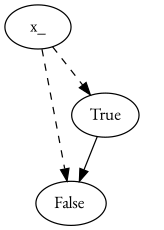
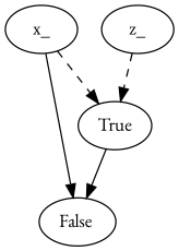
  digraph {
    fontname="EB Garamond"
    node [fontname="EB Garamond"]
    edge [fontname="EB Garamond"]
    n1 [label=x_]
    n2 [label="False "]
    n3 [label=True]
-   n1 -> n2 [style=dashed]
+   n4 [label=z_]
+   n1 -> n2
    n1 -> n3 [style=dashed]
    n3 -> n2
+   n4 -> n3 [style=dashed]
  }
